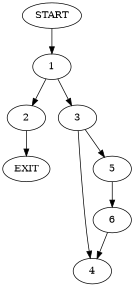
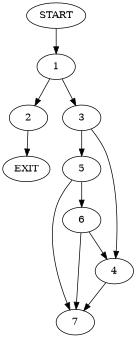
  digraph {
    n1 [label=START]
    1
    2
    3
    n5 [label=EXIT]
    4
    5
+   7
    6
    n1 -> 1
    1 -> 2
    1 -> 3
    2 -> n5
    3 -> 4
    3 -> 5
+   4 -> 7
+   5 -> 7
    5 -> 6
    6 -> 4
+   6 -> 7
  }
